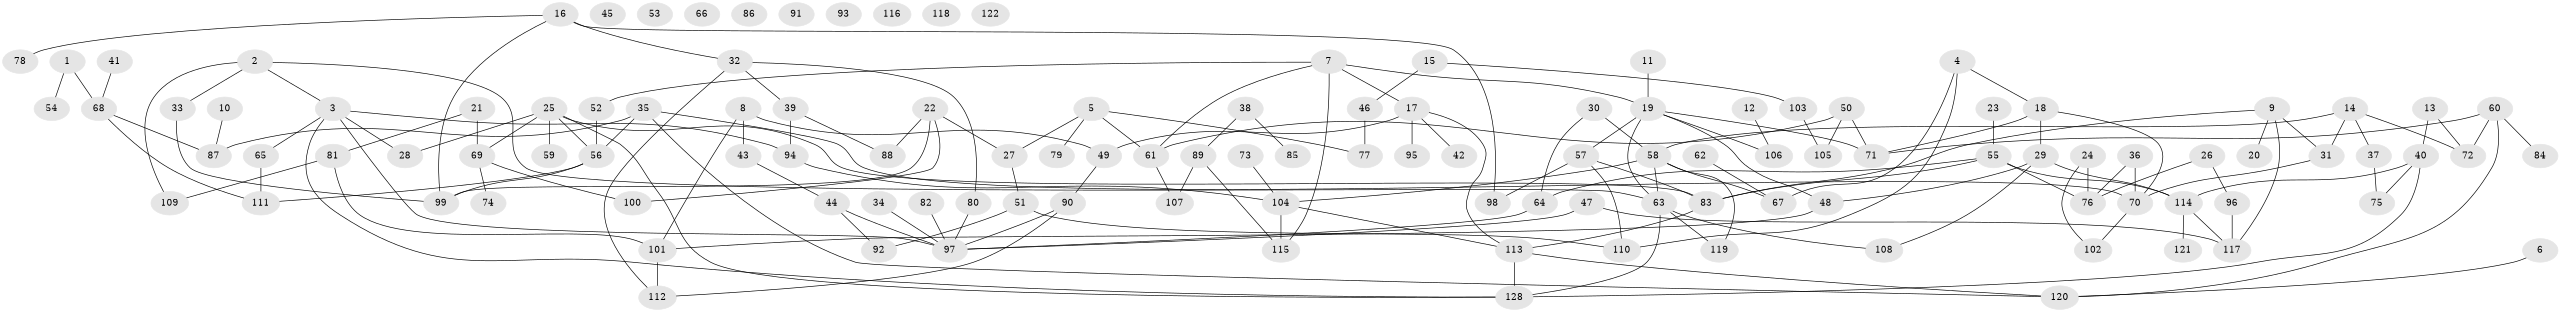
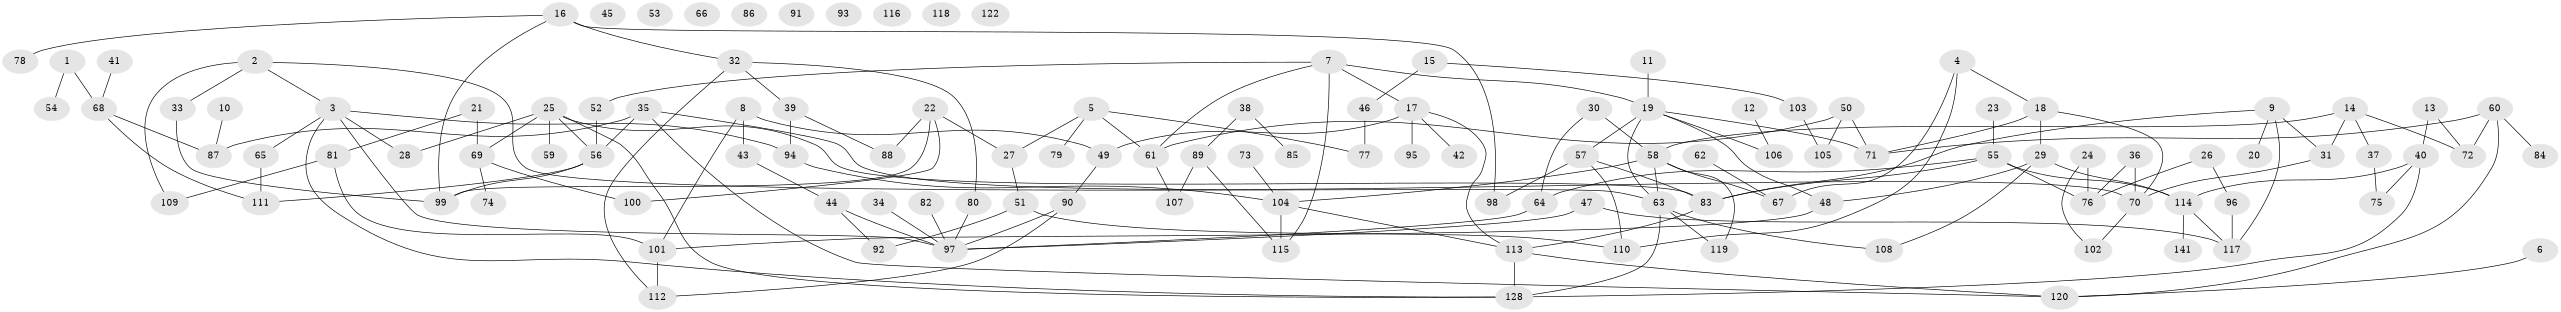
  graph {
    node [color=gray90 style=filled]
    1
    54
    68
    87
    111
    2
    3
    33
    63
    109
    28
    65
    94
    97
    n15 [label=128]
    99
    108
    119
    104
    4
    18
    67
    110
    29
    70
    71
    5
    27
    61
    77
    79
    51
    107
    6
    120
    7
    17
    19
    52
    115
    49
    42
    95
    113
    106
    48
    57
    56
    8
    43
    101
    44
    90
    112
    9
    20
    31
    83
    117
    10
    11
    12
    13
    40
    72
    114
    75
    14
    37
    58
    15
    46
    103
    105
    16
    32
    78
    98
    39
    80
    102
    21
    69
    81
    100
    74
    22
    88
    23
    55
    76
    64
    24
    25
    59
    26
    96
    92
-   121
+   121 [label=141]
    30
    34
    35
    36
    38
    85
    89
    41
    45
    47
    50
    53
    60
    84
    62
    66
    73
    82
    86
    91
    93
    116
    118
    122
    1 -- 54
    1 -- 68
    68 -- 87
    68 -- 111
    2 -- 3
    2 -- 33
    2 -- 63
    2 -- 109
    3 -- 28
    3 -- 65
    3 -- 94
    3 -- 97
    3 -- n15
    33 -- 99
    63 -- n15
    63 -- 108
    63 -- 119
    65 -- 111
    94 -- 104
    104 -- 115
    104 -- 113
    4 -- 18
    4 -- 67
    4 -- 110
    18 -- 29
    18 -- 70
    18 -- 71
    29 -- 108
    29 -- 48
    29 -- 114
    70 -- 102
    5 -- 27
    5 -- 61
    5 -- 77
    5 -- 79
    27 -- 51
    61 -- 107
    51 -- 110
    51 -- 92
    6 -- 120
    7 -- 61
    7 -- 17
    7 -- 19
    7 -- 52
    7 -- 115
    17 -- 49
    17 -- 42
    17 -- 95
    17 -- 113
    19 -- 63
    19 -- 71
    19 -- 106
    19 -- 48
    19 -- 57
    52 -- 56
    49 -- 90
    113 -- n15
    113 -- 120
    48 -- 101
    57 -- 110
    57 -- 83
    57 -- 98
    56 -- 111
    56 -- 99
    8 -- 49
    8 -- 43
    8 -- 101
    43 -- 44
    101 -- 112
    44 -- 97
    44 -- 92
    90 -- 97
    90 -- 112
    9 -- 20
    9 -- 31
    9 -- 83
    9 -- 117
    31 -- 70
    83 -- 113
    10 -- 87
    11 -- 19
    12 -- 106
    13 -- 40
    13 -- 72
    40 -- n15
    40 -- 114
    40 -- 75
    114 -- 117
    114 -- 121
    14 -- 31
    14 -- 72
    14 -- 37
    14 -- 58
    37 -- 75
    58 -- 63
    58 -- 119
    58 -- 104
    58 -- 67
    15 -- 46
    15 -- 103
    46 -- 77
    103 -- 105
    16 -- 99
    16 -- 32
    16 -- 78
    16 -- 98
    32 -- 112
    32 -- 39
    32 -- 80
    39 -- 94
    39 -- 88
    80 -- 97
    21 -- 69
    21 -- 81
    69 -- 100
    69 -- 74
    81 -- 109
    81 -- 101
    22 -- 99
    22 -- 27
    22 -- 100
    22 -- 88
    23 -- 55
    55 -- 83
    55 -- 114
    55 -- 76
    55 -- 64
    64 -- 97
    24 -- 102
    24 -- 76
    25 -- 28
    25 -- n15
    25 -- 56
    25 -- 83
    25 -- 69
    25 -- 59
    26 -- 76
    26 -- 96
    96 -- 117
    30 -- 58
    30 -- 64
    34 -- 97
    35 -- 87
    35 -- 70
    35 -- 120
    35 -- 56
    36 -- 70
    36 -- 76
    38 -- 85
    38 -- 89
    89 -- 107
    89 -- 115
    41 -- 68
    47 -- 97
    47 -- 117
    50 -- 71
    50 -- 61
    50 -- 105
    60 -- 71
    60 -- 120
    60 -- 72
    60 -- 84
    62 -- 67
    73 -- 104
    82 -- 97
  }
